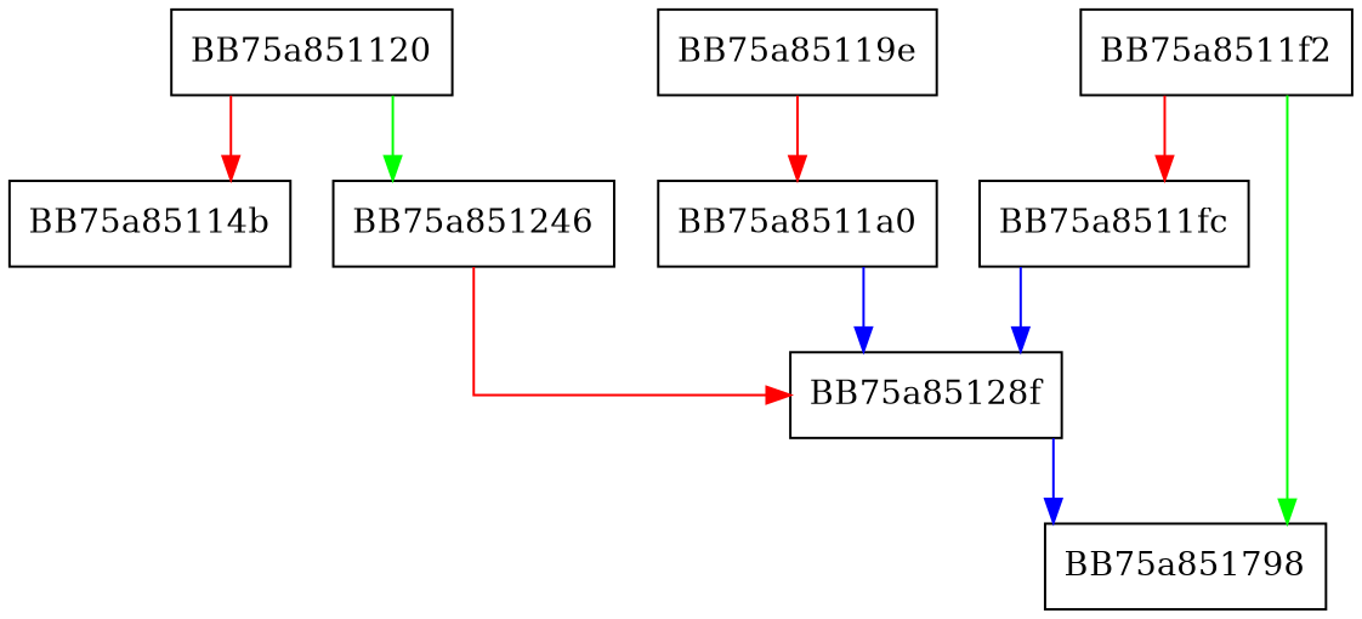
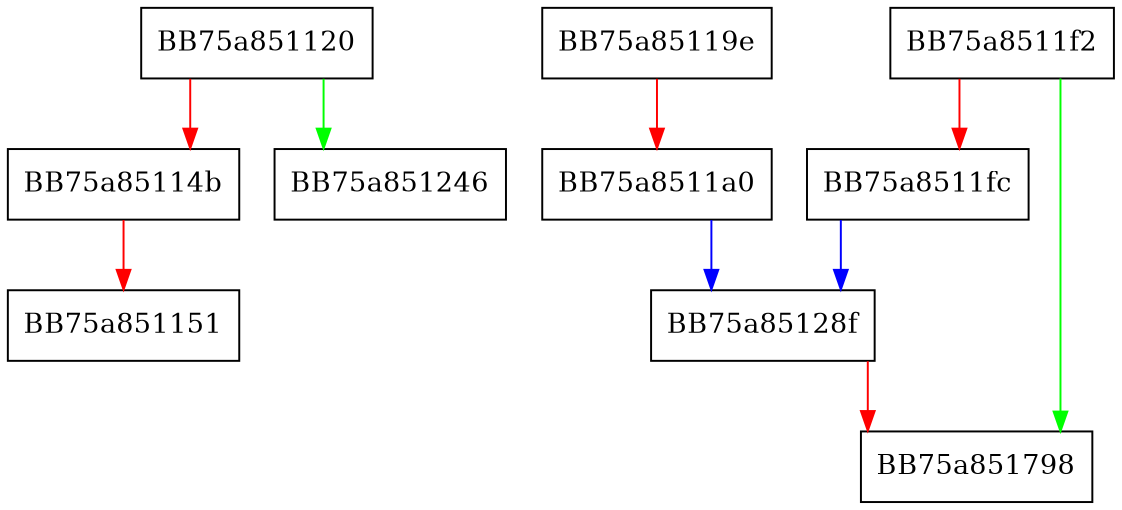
  digraph {
    splines=ortho
    node [shape=box]
    edge [color=red]
    BB75a851120
    BB75a851246
    BB75a85114b
    BB75a85128f
+   BB75a851151
    n6 [label=BB75a851798]
    n7 [label=BB75a8511a0]
    BB75a85119e
    BB75a8511f2
    BB75a8511fc
    BB75a851120 -> BB75a851246 [color=green]
    BB75a851120 -> BB75a85114b
-   BB75a851246 -> BB75a85128f
-   BB75a85128f -> n6 [color=blue]
+   BB75a85114b -> BB75a851151
+   BB75a85128f -> n6
    n7 -> BB75a85128f [color=blue]
    BB75a85119e -> n7
    BB75a8511f2 -> n6 [color=green]
    BB75a8511f2 -> BB75a8511fc
    BB75a8511fc -> BB75a85128f [color=blue]
  }
